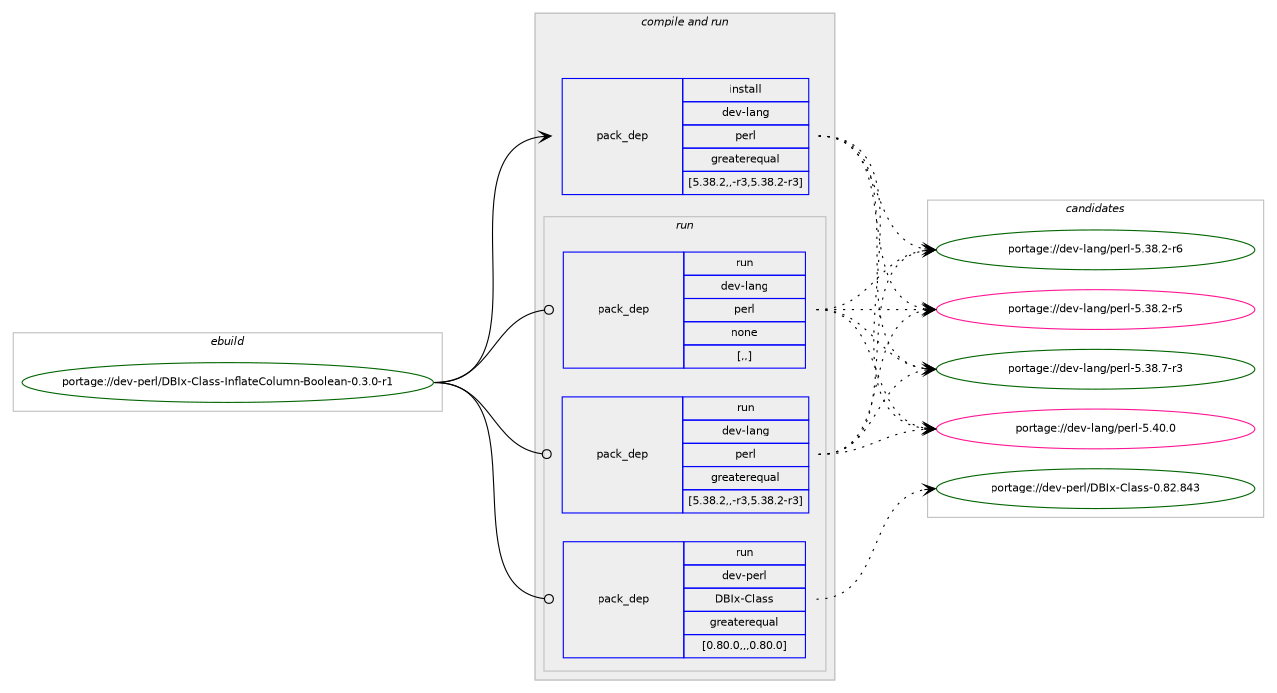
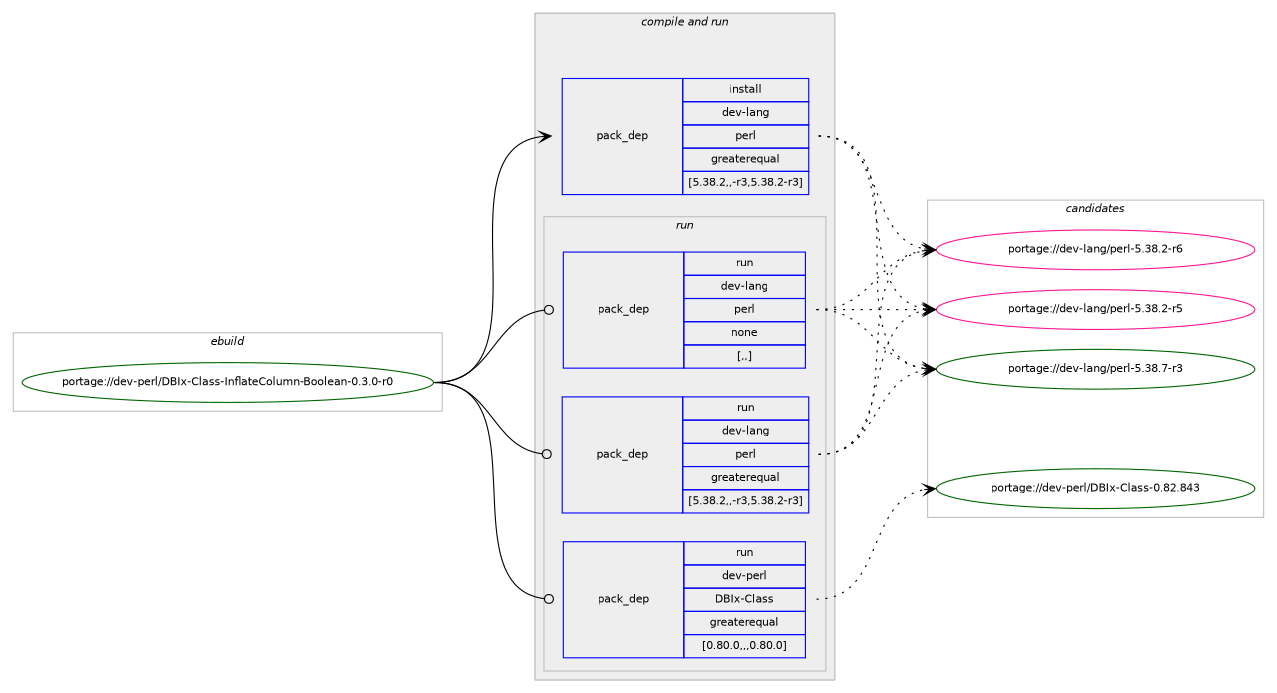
  digraph {
    compound=true
    concentrate=true
    fontname=Helvetica
    fontsize=10
    newrank=true
    rankdir=LR
    ranksep=1.5
    node [color=darkgreen fontname=Helvetica fontsize=10]
    edge [arrowhead=vee headport=w style=dotted tailport=e weight=100]
-   n1 [label="portage://dev-perl/DBIx-Class-InflateColumn-Boolean-0.3.0-r1" width=4]
+   n1 [label="portage://dev-perl/DBIx-Class-InflateColumn-Boolean-0.3.0-r0" width=4]
    n2 [color=blue label=<<TABLE BORDER="0" CELLBORDER="1" CELLSPACING="0" CELLPADDING="4" WIDTH="220"><TR><TD ROWSPAN="6" CELLPADDING="30">pack_dep</TD></TR><TR><TD WIDTH="110">install</TD></TR><TR><TD>dev-lang</TD></TR><TR><TD>perl</TD></TR><TR><TD>greaterequal</TD></TR><TR><TD>[5.38.2,,-r3,5.38.2-r3]</TD></TR></TABLE>> shape=none]
    n3 [color=blue label=<<TABLE BORDER="0" CELLBORDER="1" CELLSPACING="0" CELLPADDING="4" WIDTH="220"><TR><TD ROWSPAN="6" CELLPADDING="30">pack_dep</TD></TR><TR><TD WIDTH="110">run</TD></TR><TR><TD>dev-lang</TD></TR><TR><TD>perl</TD></TR><TR><TD>greaterequal</TD></TR><TR><TD>[5.38.2,,-r3,5.38.2-r3]</TD></TR></TABLE>> shape=none]
    n4 [color=blue label=<<TABLE BORDER="0" CELLBORDER="1" CELLSPACING="0" CELLPADDING="4" WIDTH="220"><TR><TD ROWSPAN="6" CELLPADDING="30">pack_dep</TD></TR><TR><TD WIDTH="110">run</TD></TR><TR><TD>dev-lang</TD></TR><TR><TD>perl</TD></TR><TR><TD>none</TD></TR><TR><TD>[,,]</TD></TR></TABLE>> shape=none]
    n5 [color=blue label=<<TABLE BORDER="0" CELLBORDER="1" CELLSPACING="0" CELLPADDING="4" WIDTH="220"><TR><TD ROWSPAN="6" CELLPADDING="30">pack_dep</TD></TR><TR><TD WIDTH="110">run</TD></TR><TR><TD>dev-perl</TD></TR><TR><TD>DBIx-Class</TD></TR><TR><TD>greaterequal</TD></TR><TR><TD>[0.80.0,,,0.80.0]</TD></TR></TABLE>> shape=none]
-   n6 [color=deeppink label="portage://dev-lang/perl-5.40.0" width=4]
-   n7 [label="portage://dev-lang/perl-5.38.2-r6" width=4]
+   n7 [color=deeppink label="portage://dev-lang/perl-5.38.2-r6" width=4]
    n8 [color=deeppink label="portage://dev-lang/perl-5.38.2-r5" width=4]
    n9 [label="portage://dev-lang/perl-5.38.7-r3" width=4]
    n10 [label="portage://dev-perl/DBIx-Class-0.82.843" width=4]
    subgraph cluster_1 {
      color=gray
      label=<<i>ebuild</i>>
      n1
    }
    subgraph cluster_2 {
      color=gray
      label=<<i>dependencies</i>>
      subgraph cluster_3 {
        color=gray
        fillcolor="#eeeeee"
        label=<<i>compile</i>>
        style=filled
        subgraph sub_4 {
          color=gray
          fillcolor="#eeeeee"
          label=<<i>compile</i>>
          style=filled
          n2
        }
      }
      subgraph cluster_5 {
        color=gray
        fillcolor="#eeeeee"
        label=<<i>compile and run</i>>
        style=filled
      }
      subgraph cluster_6 {
        color=gray
        fillcolor="#eeeeee"
        label=<<i>run</i>>
        style=filled
        subgraph sub_7 {
          color=gray
          fillcolor="#eeeeee"
          label=<<i>run</i>>
          style=filled
          n3
        }
        subgraph sub_8 {
          color=gray
          fillcolor="#eeeeee"
          label=<<i>run</i>>
          style=filled
          n4
        }
        subgraph sub_9 {
          color=gray
          fillcolor="#eeeeee"
          label=<<i>run</i>>
          style=filled
          n5
        }
      }
    }
    subgraph cluster_10 {
      color=gray
      label=<<i>candidates</i>>
      rank=same
      subgraph sub_11 {
        color=black
        label=<<i>candidates</i>>
        nodesep=1
        rank=same
-       n6
        n7
        n8
        n9
      }
      subgraph sub_12 {
        color=black
        label=<<i>candidates</i>>
        nodesep=1
        rank=same
-       n6
        n7
        n8
        n9
      }
      subgraph sub_13 {
        color=black
        label=<<i>candidates</i>>
        nodesep=1
        rank=same
-       n6
        n7
        n8
        n9
      }
      subgraph sub_14 {
        color=black
        label=<<i>candidates</i>>
        nodesep=1
        rank=same
        n10
      }
    }
    n1 -> n2 [style=solid weight=20]
    n1 -> n3 [arrowhead=odot style=solid weight=20]
    n1 -> n4 [arrowhead=odot style=solid weight=20]
    n1 -> n5 [arrowhead=odot style=solid weight=20]
-   n2 -> n6
    n2 -> n7
    n2 -> n8
    n2 -> n9
-   n3 -> n6
    n3 -> n7
    n3 -> n8
    n3 -> n9
-   n4 -> n6
    n4 -> n7
    n4 -> n8
    n4 -> n9
    n5 -> n10
  }
